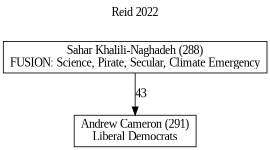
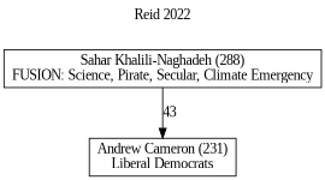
  digraph {
    label="Reid 2022"
    labelloc=t
    mclimit=10
    fontname="Liberation Serif"
    node [shape=box fontname="Liberation Serif"]
-   n1 [label="Andrew Cameron (291)\nLiberal Democrats"]
+   n1 [label="Andrew Cameron (231)\nLiberal Democrats"]
    n2 [label="Sahar Khalili-Naghadeh (288)\nFUSION: Science, Pirate, Secular, Climate Emergency"]
    n2 -> n1 [label=43 fontname="Liberation Serif"]
  }
